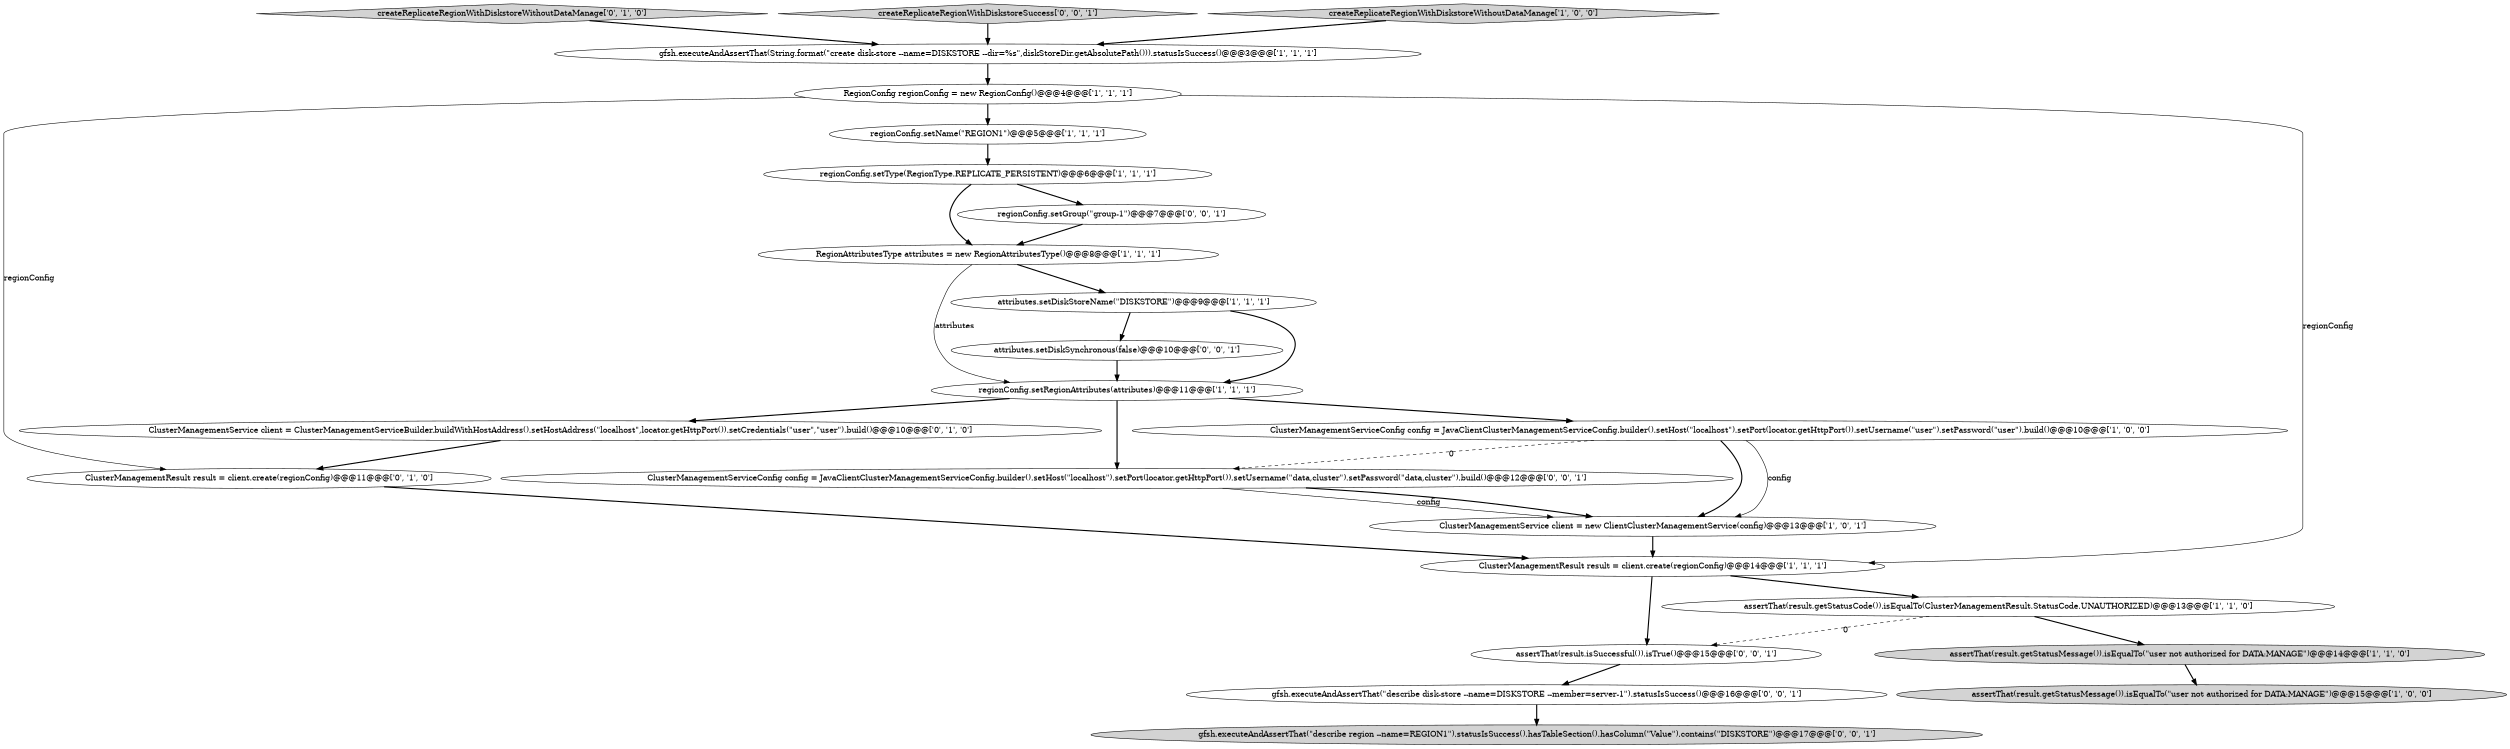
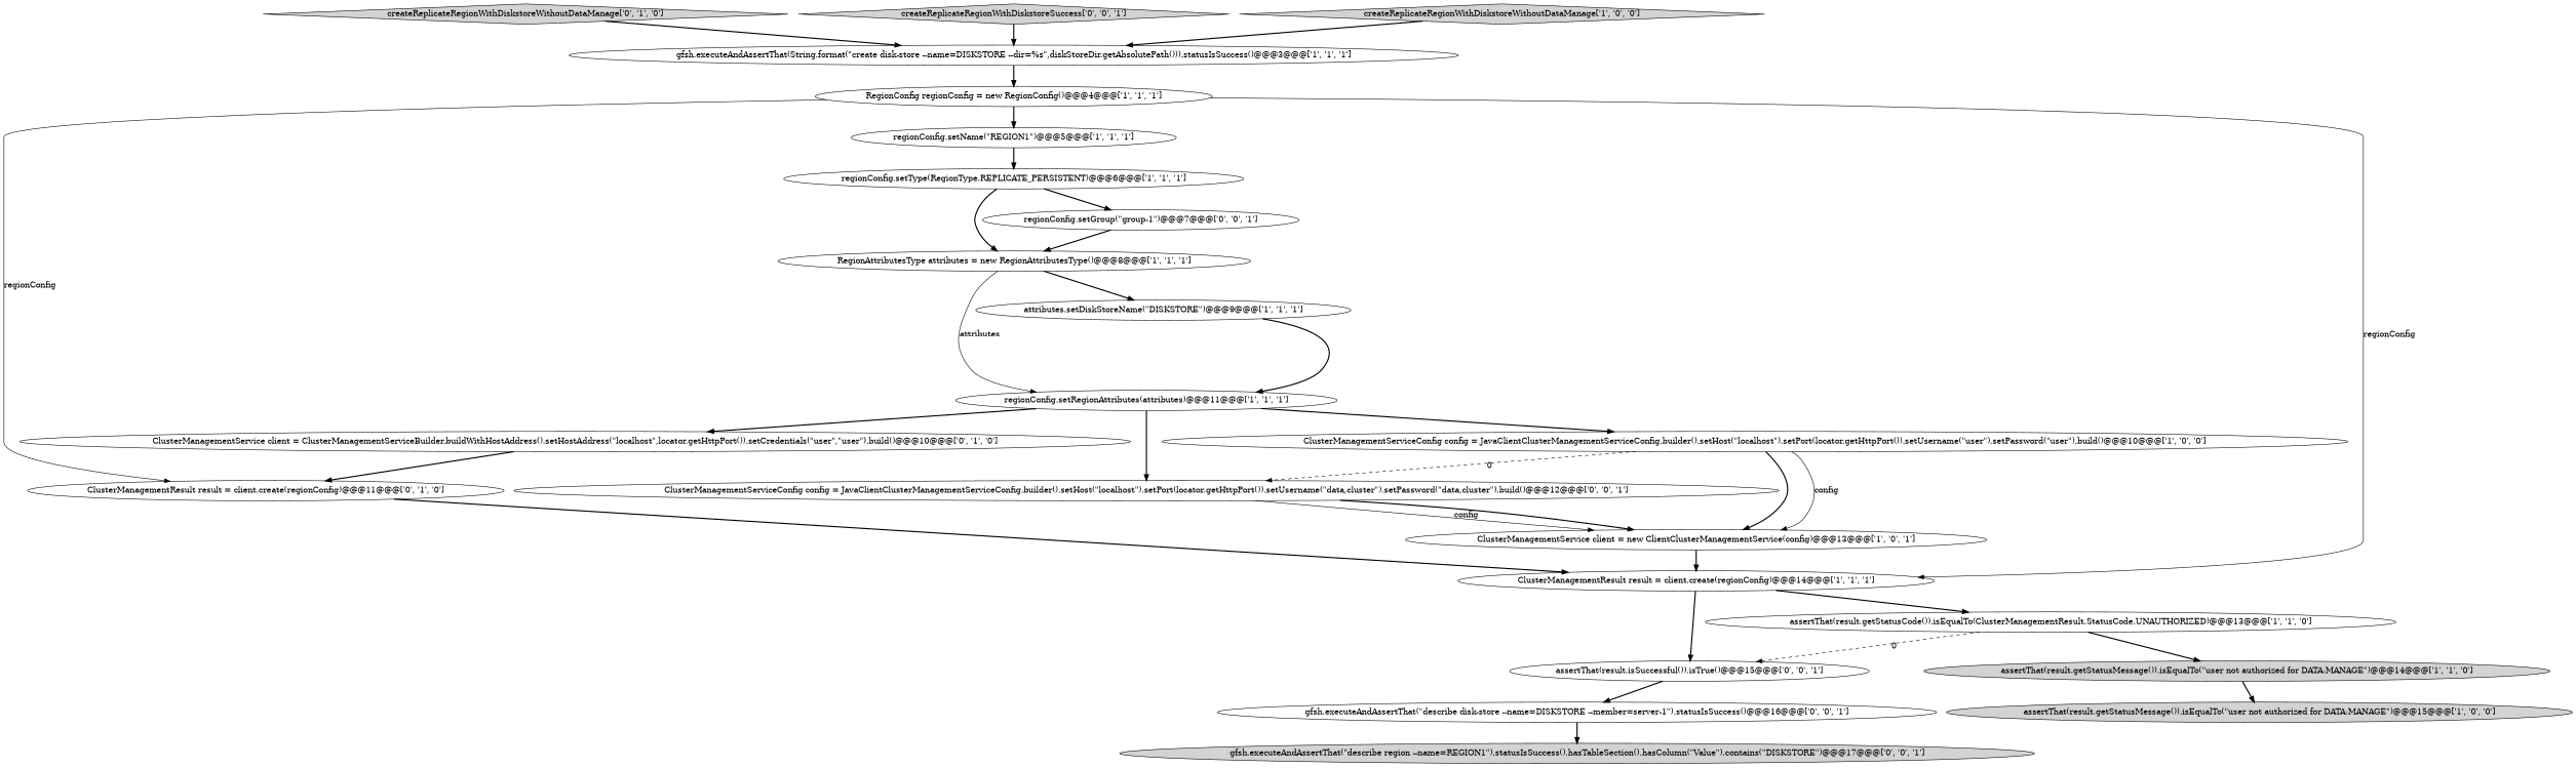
  digraph {
    node [fillcolor=white shape=ellipse style=filled]
    edge [style=bold]
    n1 [label="RegionAttributesType attributes = new RegionAttributesType()@@@8@@@['1', '1', '1']"]
    n2 [label="attributes.setDiskStoreName(\"DISKSTORE\")@@@9@@@['1', '1', '1']"]
    n3 [label="regionConfig.setRegionAttributes(attributes)@@@11@@@['1', '1', '1']"]
    n4 [fillcolor=lightgray label="assertThat(result.getStatusMessage()).isEqualTo(\"user not authorized for DATA:MANAGE\")@@@14@@@['1', '1', '0']"]
    n5 [fillcolor=lightgray label="assertThat(result.getStatusMessage()).isEqualTo(\"user not authorized for DATA:MANAGE\")@@@15@@@['1', '0', '0']"]
    n6 [fillcolor=lightgray label="createReplicateRegionWithDiskstoreWithoutDataManage['0', '1', '0']" shape=diamond]
    n7 [label="gfsh.executeAndAssertThat(String.format(\"create disk-store --name=DISKSTORE --dir=%s\",diskStoreDir.getAbsolutePath())).statusIsSuccess()@@@3@@@['1', '1', '1']"]
    n8 [label="regionConfig.setName(\"REGION1\")@@@5@@@['1', '1', '1']"]
    n9 [label="regionConfig.setType(RegionType.REPLICATE_PERSISTENT)@@@6@@@['1', '1', '1']"]
    n10 [label="RegionConfig regionConfig = new RegionConfig()@@@4@@@['1', '1', '1']"]
    n11 [label="ClusterManagementResult result = client.create(regionConfig)@@@14@@@['1', '1', '1']"]
    n12 [label="ClusterManagementResult result = client.create(regionConfig)@@@11@@@['0', '1', '0']"]
    n13 [label="gfsh.executeAndAssertThat(\"describe disk-store --name=DISKSTORE --member=server-1\").statusIsSuccess()@@@16@@@['0', '0', '1']"]
    n14 [fillcolor=lightgray label="gfsh.executeAndAssertThat(\"describe region --name=REGION1\").statusIsSuccess().hasTableSection().hasColumn(\"Value\").contains(\"DISKSTORE\")@@@17@@@['0', '0', '1']"]
    n15 [label="assertThat(result.isSuccessful()).isTrue()@@@15@@@['0', '0', '1']"]
    n16 [label="assertThat(result.getStatusCode()).isEqualTo(ClusterManagementResult.StatusCode.UNAUTHORIZED)@@@13@@@['1', '1', '0']"]
-   n17 [label="attributes.setDiskSynchronous(false)@@@10@@@['0', '0', '1']"]
    n18 [label="ClusterManagementService client = new ClientClusterManagementService(config)@@@13@@@['1', '0', '1']"]
    n19 [label="ClusterManagementServiceConfig config = JavaClientClusterManagementServiceConfig.builder().setHost(\"localhost\").setPort(locator.getHttpPort()).setUsername(\"user\").setPassword(\"user\").build()@@@10@@@['1', '0', '0']"]
    n20 [label="ClusterManagementServiceConfig config = JavaClientClusterManagementServiceConfig.builder().setHost(\"localhost\").setPort(locator.getHttpPort()).setUsername(\"data,cluster\").setPassword(\"data,cluster\").build()@@@12@@@['0', '0', '1']"]
    n21 [fillcolor=lightgray label="createReplicateRegionWithDiskstoreSuccess['0', '0', '1']" shape=diamond]
    n22 [label="ClusterManagementService client = ClusterManagementServiceBuilder.buildWithHostAddress().setHostAddress(\"localhost\",locator.getHttpPort()).setCredentials(\"user\",\"user\").build()@@@10@@@['0', '1', '0']"]
    n23 [label="regionConfig.setGroup(\"group-1\")@@@7@@@['0', '0', '1']"]
    n24 [fillcolor=lightgray label="createReplicateRegionWithDiskstoreWithoutDataManage['1', '0', '0']" shape=diamond]
    n1 -> n2
    n1 -> n3 [label=attributes style=solid]
    n2 -> n3
-   n2 -> n17
    n3 -> n19
    n3 -> n20
    n3 -> n22
    n4 -> n5
    n6 -> n7
    n7 -> n10
    n8 -> n9
    n9 -> n1
    n9 -> n23
    n10 -> n8
    n10 -> n11 [label=regionConfig style=solid]
    n10 -> n12 [label=regionConfig style=solid]
    n11 -> n15
    n11 -> n16
    n12 -> n11
    n13 -> n14
    n15 -> n13
    n16 -> n4
    n16 -> n15 [label=0 style=dashed]
-   n17 -> n3
    n18 -> n11
    n19 -> n18 [label=config style=solid]
    n19 -> n18
    n19 -> n20 [label=0 style=dashed]
    n20 -> n18 [label=config style=solid]
    n20 -> n18
    n21 -> n7
    n22 -> n12
    n23 -> n1
    n24 -> n7
  }
